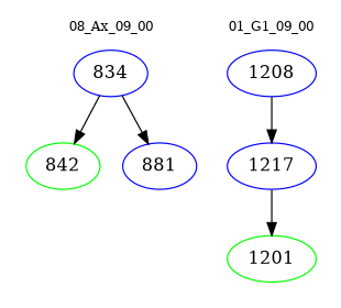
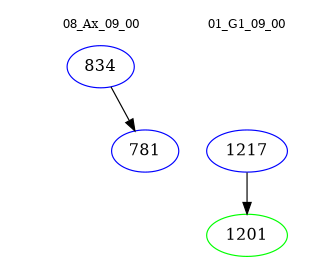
  digraph {
    node [color=blue]
    edge [color=black]
    n1 [label=834]
-   n2 [color=green label=842]
-   n3 [label=881]
-   n4 [label=1208]
+   n3 [label=781]
    n5 [color=green label=1201]
    n6 [label=1217]
    subgraph cluster_1 {
      color=white
      fontsize=10
      label="08_Ax_09_00"
      n1
-     n2
      n3
    }
    subgraph cluster_2 {
      color=white
      fontsize=10
      label="01_G1_09_00"
-     n4
      n5
      n6
    }
-   n1 -> n2
    n1 -> n3
-   n4 -> n6
    n6 -> n5
  }
